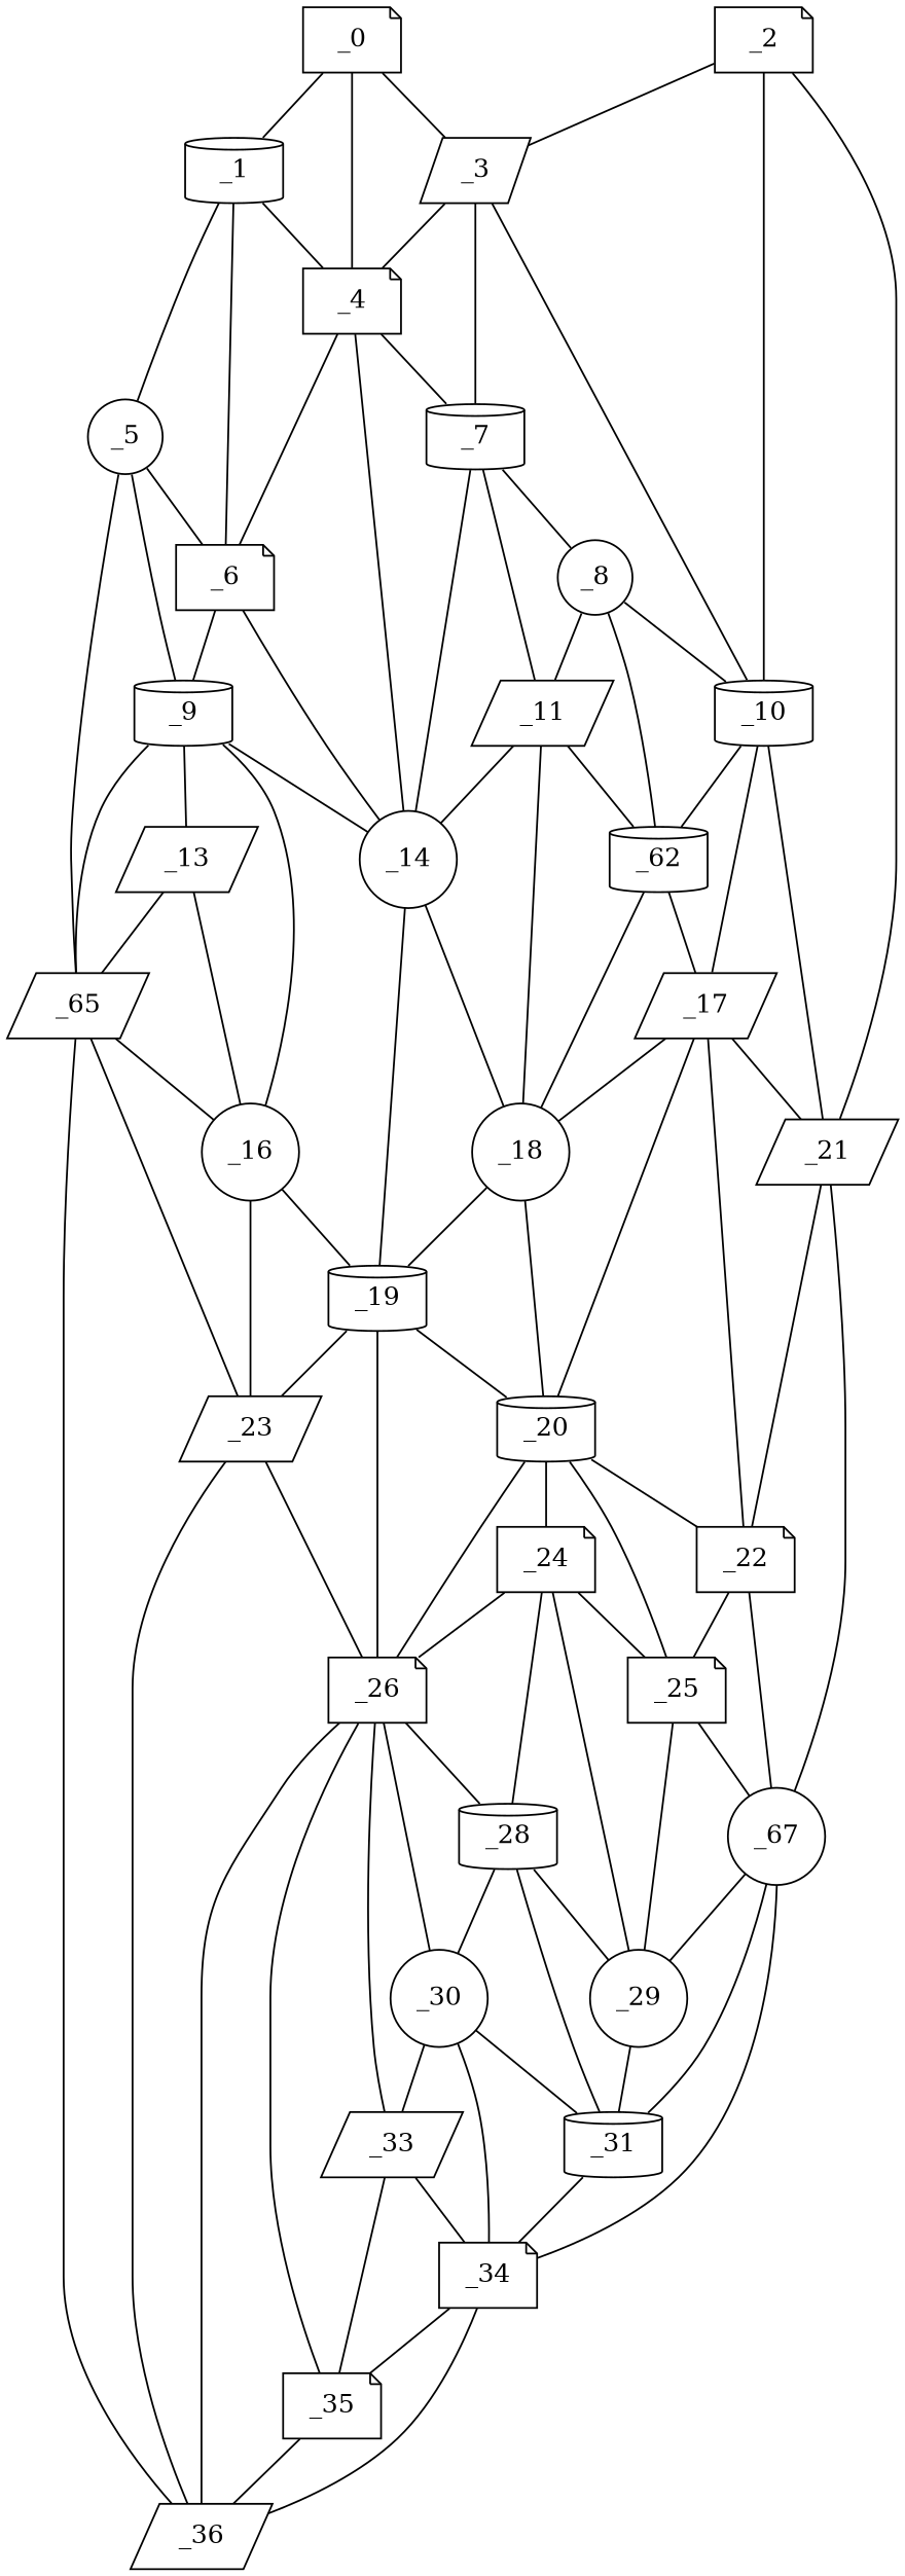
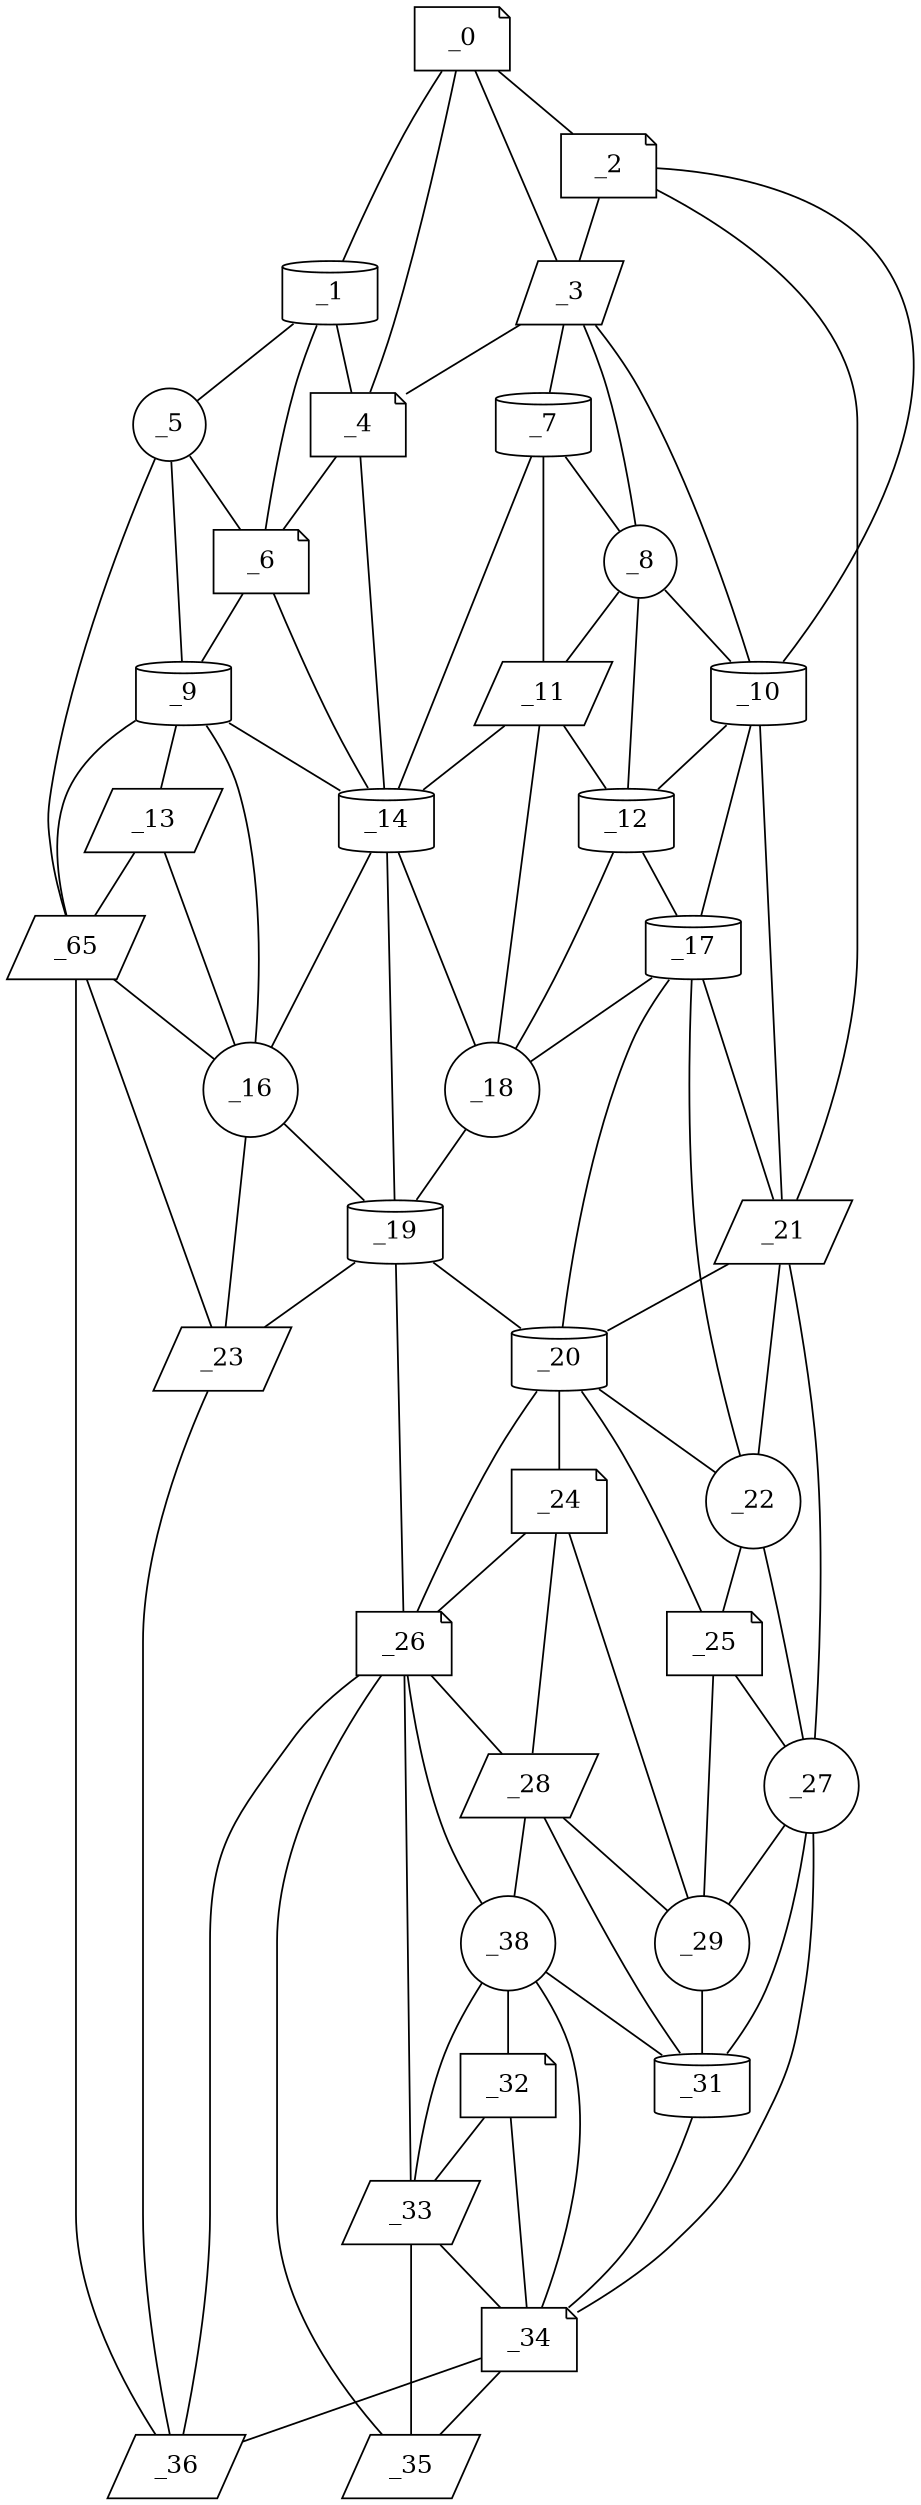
  graph {
    node [shape=cylinder x=75 y=78]
    edge [valence=2]
    _0 [shape=note x=7 y=37]
    _1 [x=24 y=17]
    _2 [shape=note x=32 y=110]
    _3 [shape=parallelogram x=33 y=94]
    _4 [shape=note x=35 y=47]
    _5 [shape=circle x=38 y=14]
    _6 [shape=note x=50 y=32]
    _10 [x=63 y=90]
    _21 [shape=parallelogram x=83 y=112]
    _7 [x=55 y=74]
    _8 [shape=circle x=56]
-   _14 [shape=circle x=72 y=42]
+   _14 [x=72 y=42]
    _9 [x=60 y=21]
    n14 [label=_65 shape=parallelogram x=74 y=14]
-   _12 [x=65 y=82 label=_62]
-   _17 [shape=parallelogram y=88]
-   _22 [shape=note x=86 y=89]
-   _27 [shape=circle x=97 y=109 label=_67]
+   _12 [x=65 y=82]
+   _17 [y=88]
+   _22 [shape=circle x=86 y=89]
+   _27 [shape=circle x=97 y=109]
    _11 [shape=parallelogram x=64 y=74]
    _16 [shape=circle y=26]
    _18 [shape=circle x=76]
    _19 [x=82 y=41]
    _13 [shape=parallelogram x=69 y=19]
    _23 [shape=parallelogram x=88 y=38]
    _36 [shape=parallelogram x=126 y=38]
    _20 [x=82]
    _25 [shape=note x=93 y=88]
    _29 [shape=circle x=102 y=83]
    _31 [x=107 y=82]
    _34 [shape=note x=118]
    _26 [shape=note x=97 y=49]
    _24 [shape=note x=93 y=75]
-   _28 [x=102 y=74]
-   _30 [shape=circle x=107 y=72]
+   _28 [shape=parallelogram x=102 y=74]
+   _30 [shape=circle x=107 y=72 label=_38]
    _33 [shape=parallelogram x=118 y=60]
-   _35 [shape=note x=123 y=51]
+   _35 [shape=parallelogram x=123 y=51]
+   _32 [shape=note x=116 y=68]
    _0 -- _1 [valence=1]
+   _0 -- _2 [valence=1]
    _0 -- _3
    _0 -- _4 [valence=1]
    _1 -- _4
    _1 -- _5 [valence=1]
    _1 -- _6 [valence=1]
    _2 -- _3 [valence=1]
    _2 -- _10
    _2 -- _21 [valence=1]
    _3 -- _4
    _3 -- _10
    _3 -- _7 [valence=1]
+   _3 -- _8
    _4 -- _6
-   _4 -- _7
    _4 -- _14 [valence=1]
    _5 -- _6 [valence=1]
    _5 -- _9
    _5 -- n14 [valence=1]
    _6 -- _14
    _6 -- _9 [valence=1]
    _10 -- _21 [valence=1]
    _10 -- _12
    _10 -- _17
    _21 -- _22
    _21 -- _27 [valence=1]
    _7 -- _8 [valence=1]
    _7 -- _14 [valence=1]
    _7 -- _11
    _8 -- _10 [valence=1]
    _8 -- _12 [valence=1]
    _8 -- _11
+   _14 -- _16
    _14 -- _18
    _14 -- _19 [valence=1]
    _9 -- _14
    _9 -- n14
    _9 -- _16
    _9 -- _13 [valence=1]
    n14 -- _16
    n14 -- _23 [valence=1]
    n14 -- _36 [valence=1]
    _12 -- _17 [valence=1]
    _12 -- _18 [valence=1]
    _17 -- _21 [valence=1]
    _17 -- _22
    _17 -- _18
    _17 -- _20
    _22 -- _27
    _22 -- _25
    _27 -- _29
    _27 -- _31 [valence=1]
    _27 -- _34 [valence=1]
    _11 -- _14 [valence=1]
    _11 -- _12
    _11 -- _18
    _16 -- _19
    _16 -- _23
    _18 -- _19
-   _18 -- _20 [valence=1]
+   _21 -- _20 [valence=1]
    _19 -- _23 [valence=1]
    _19 -- _20
    _19 -- _26
    _13 -- n14
    _13 -- _16
    _23 -- _36
-   _23 -- _26 [valence=1]
    _20 -- _22 [valence=1]
    _20 -- _25 [valence=1]
    _20 -- _26
    _20 -- _24
    _25 -- _27 [valence=1]
    _25 -- _29 [valence=1]
    _29 -- _31 [valence=1]
    _31 -- _34
    _34 -- _36 [valence=1]
    _34 -- _35 [valence=1]
    _26 -- _36
    _26 -- _28
    _26 -- _30 [valence=1]
    _26 -- _33
    _26 -- _35
-   _24 -- _25
    _24 -- _29
    _24 -- _26 [valence=1]
    _24 -- _28
    _28 -- _29 [valence=1]
    _28 -- _31
    _28 -- _30
    _30 -- _31 [valence=1]
    _30 -- _34
    _30 -- _33 [valence=1]
+   _30 -- _32 [valence=1]
    _33 -- _34 [valence=1]
    _33 -- _35 [valence=1]
-   _35 -- _36
+   _32 -- _34
+   _32 -- _33
  }
